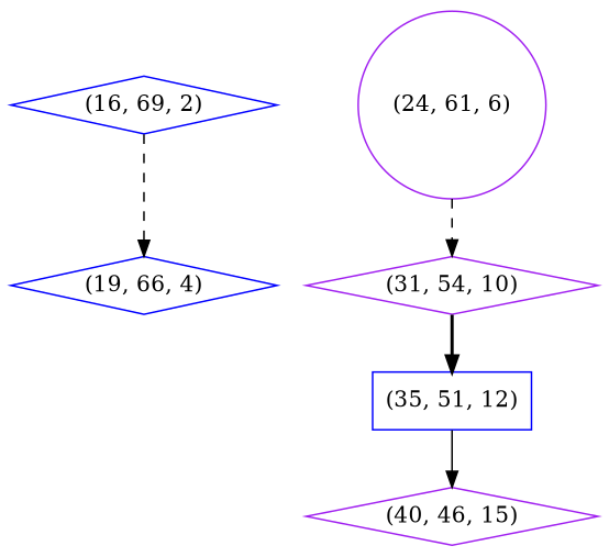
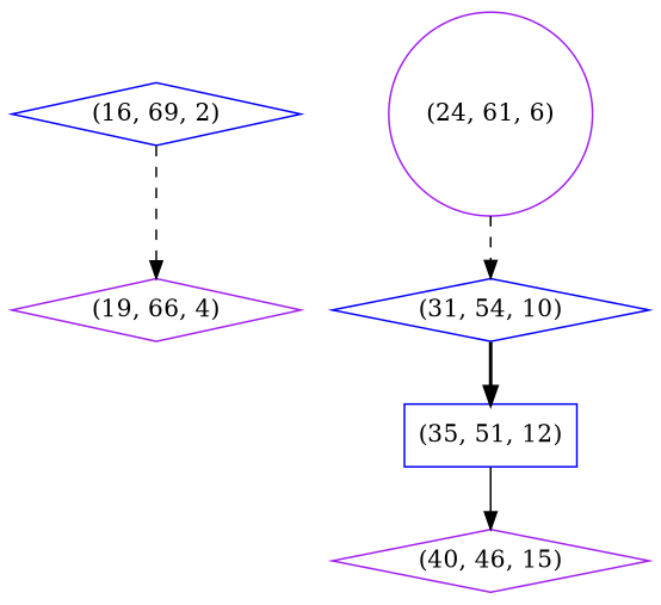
  digraph {
    node [color=purple shape=diamond]
    edge [style=dashed]
-   "(19, 66, 4)" [color=blue]
+   "(19, 66, 4)"
    "(16, 69, 2)" [color=blue]
    "(24, 61, 6)" [shape=circle]
-   "(31, 54, 10)"
+   "(31, 54, 10)" [color=blue]
    "(35, 51, 12)" [color=blue shape=box]
    "(40, 46, 15)"
    "(16, 69, 2)" -> "(19, 66, 4)"
    "(24, 61, 6)" -> "(31, 54, 10)"
    "(31, 54, 10)" -> "(35, 51, 12)" [style=bold]
    "(35, 51, 12)" -> "(40, 46, 15)" [style=solid]
  }
